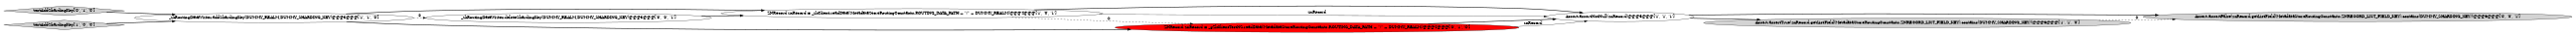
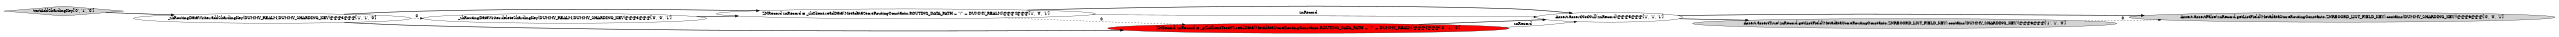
  digraph {
    rankdir=LR
    node [fillcolor=white shape=ellipse style=filled]
    edge [style=bold]
    n1 [label="_zkRoutingDataWriter.addShardingKey(DUMMY_REALM,DUMMY_SHARDING_KEY)@@@3@@@['1', '1', '0']"]
    n2 [label="ZNRecord znRecord = _zkClient.readData(MetadataStoreRoutingConstants.ROUTING_DATA_PATH + \"/\" + DUMMY_REALM)@@@4@@@['1', '0', '1']"]
    n3 [fillcolor=red label="ZNRecord znRecord = _gZkClientTestNS.readData(MetadataStoreRoutingConstants.ROUTING_DATA_PATH + \"/\" + DUMMY_REALM)@@@4@@@['0', '1', '0']"]
    n4 [label="_zkRoutingDataWriter.deleteShardingKey(DUMMY_REALM,DUMMY_SHARDING_KEY)@@@3@@@['0', '0', '1']"]
    n5 [label="Assert.assertNotNull(znRecord)@@@5@@@['1', '1', '1']"]
    n6 [fillcolor=lightgray label="Assert.assertTrue(znRecord.getListField(MetadataStoreRoutingConstants.ZNRECORD_LIST_FIELD_KEY).contains(DUMMY_SHARDING_KEY))@@@6@@@['1', '1', '0']"]
    n7 [fillcolor=lightgray label="Assert.assertFalse(znRecord.getListField(MetadataStoreRoutingConstants.ZNRECORD_LIST_FIELD_KEY).contains(DUMMY_SHARDING_KEY))@@@6@@@['0', '0', '1']"]
    n8 [fillcolor=lightgray label="testAddShardingKey['0', '1', '0']" shape=diamond]
-   n9 [fillcolor=lightgray label="testAddShardingKey['1', '0', '0']" shape=diamond]
    n1 -> n2
    n1 -> n3
    n1 -> n4 [label=0 style=dashed]
    n2 -> n3 [label=0 style=dashed]
    n2 -> n5
    n2 -> n5 [label=znRecord style=solid]
    n3 -> n5
    n3 -> n5 [label=znRecord style=solid]
    n4 -> n2
    n5 -> n6
    n5 -> n7
    n6 -> n7 [label=0 style=dashed]
    n8 -> n1
-   n9 -> n1
  }
